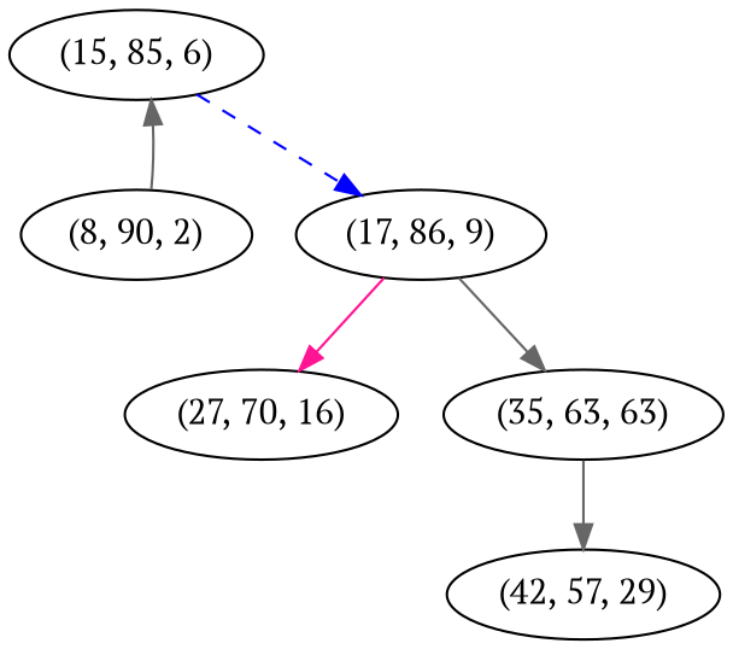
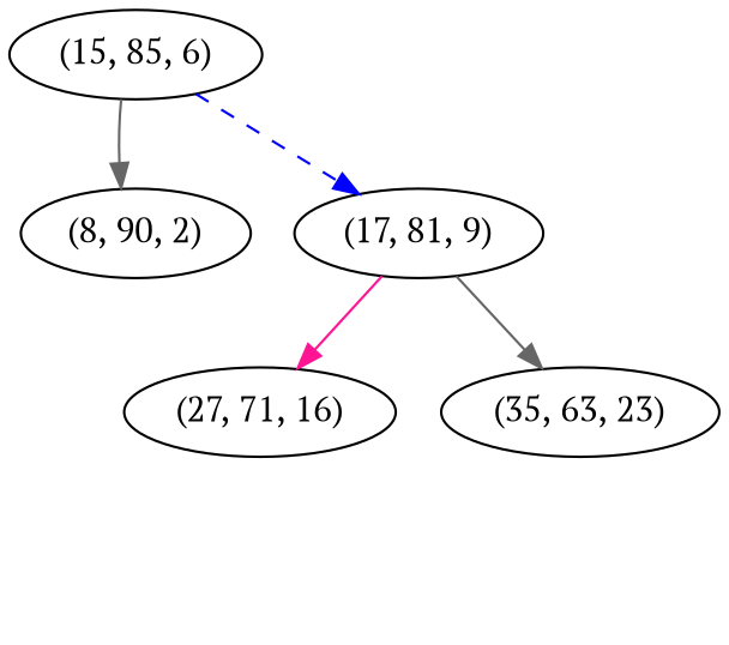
  digraph {
    fontname="PT Serif"
    node [fontname="PT Serif"]
    edge [color=gray40 fontname="PT Serif" style=solid]
    n1 [label="(15, 85, 6)"]
    "(8, 90, 2)"
-   "(17, 81, 9)" [label="(17, 86, 9)"]
-   "(27, 71, 16)" [label="(27, 70, 16)"]
-   "(35, 63, 23)" [label="(35, 63, 63)"]
-   "(42, 57, 29)"
+   "(17, 81, 9)"
+   "(27, 71, 16)"
+   "(35, 63, 23)"
    n1 -> "(17, 81, 9)" [color=blue style=dashed]
-   "(8, 90, 2)" -> n1
+   n1 -> "(8, 90, 2)"
    "(17, 81, 9)" -> "(27, 71, 16)" [color=deeppink]
    "(17, 81, 9)" -> "(35, 63, 23)"
-   "(35, 63, 23)" -> "(42, 57, 29)"
  }
